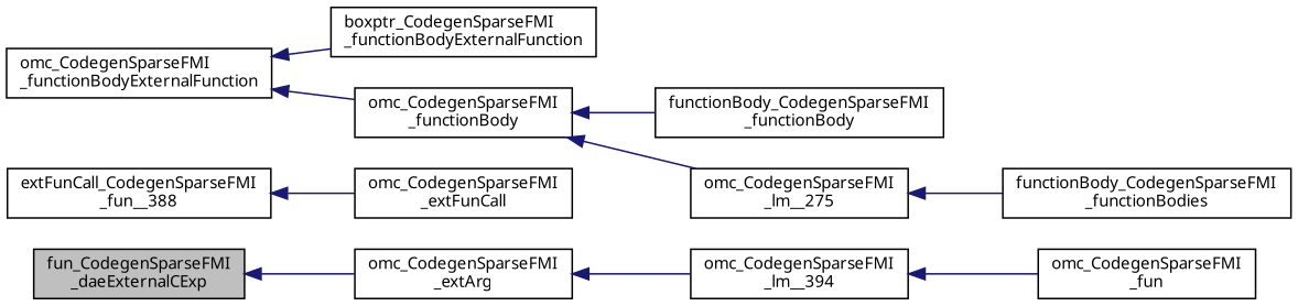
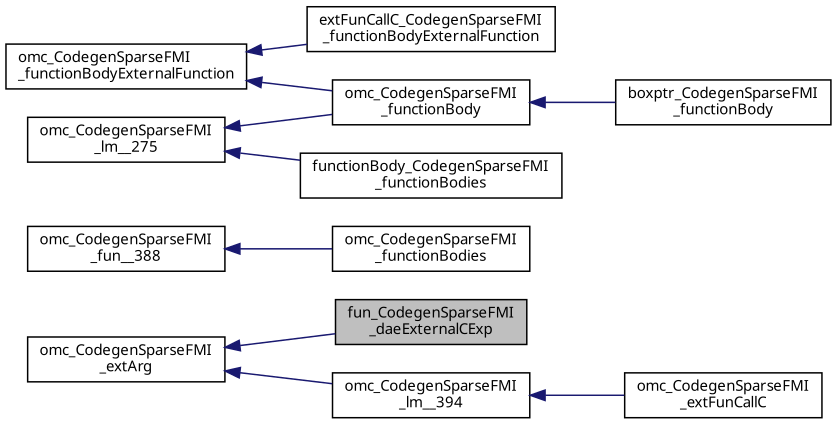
  digraph {
    fontname="Noto Sans"
    rankdir=LR
    node [color=black fillcolor=white fontname="Noto Sans" fontsize=10 shape=record style=filled]
    edge [color=midnightblue dir=back fontname="Noto Sans" fontsize=10 labelfontname=Helvetica labelfontsize=10 style=solid]
    n1 [fillcolor=grey75 fontcolor=black height=0.2 label="fun_CodegenSparseFMI\l_daeExternalCExp" width=0.4]
    n2 [height=0.2 label="omc_CodegenSparseFMI\l_extArg" width=0.4]
    n3 [height=0.2 label="omc_CodegenSparseFMI\l_lm__394" width=0.4]
-   n4 [height=0.2 label="omc_CodegenSparseFMI\l_fun" width=0.4]
-   n5 [height=0.2 label="extFunCall_CodegenSparseFMI\l_fun__388" width=0.4]
-   n6 [height=0.2 label="omc_CodegenSparseFMI\l_extFunCall" width=0.4]
+   n4 [height=0.2 label="omc_CodegenSparseFMI\l_extFunCallC" width=0.4]
+   n5 [height=0.2 label="omc_CodegenSparseFMI\l_fun__388" width=0.4]
+   n6 [height=0.2 label="omc_CodegenSparseFMI\l_functionBodies" width=0.4]
    n7 [height=0.2 label="omc_CodegenSparseFMI\l_functionBodyExternalFunction" width=0.4]
-   n8 [height=0.2 label="boxptr_CodegenSparseFMI\l_functionBodyExternalFunction" width=0.4]
+   n8 [height=0.2 label="extFunCallC_CodegenSparseFMI\l_functionBodyExternalFunction" width=0.4]
    n9 [height=0.2 label="omc_CodegenSparseFMI\l_functionBody" width=0.4]
-   n10 [height=0.2 label="functionBody_CodegenSparseFMI\l_functionBody" width=0.4]
+   n10 [height=0.2 label="boxptr_CodegenSparseFMI\l_functionBody" width=0.4]
    n11 [height=0.2 label="omc_CodegenSparseFMI\l_lm__275" width=0.4]
    n12 [height=0.2 label="functionBody_CodegenSparseFMI\l_functionBodies" width=0.4]
-   n1 -> n2
+   n2 -> n1
    n2 -> n3
    n3 -> n4
    n5 -> n6
    n7 -> n8
    n7 -> n9
    n9 -> n10
-   n9 -> n11
+   n11 -> n9
    n11 -> n12
  }
